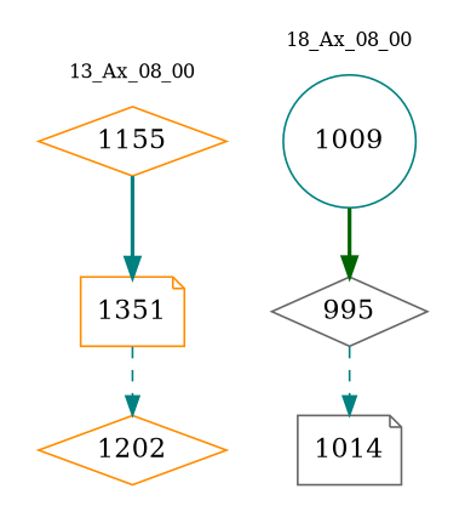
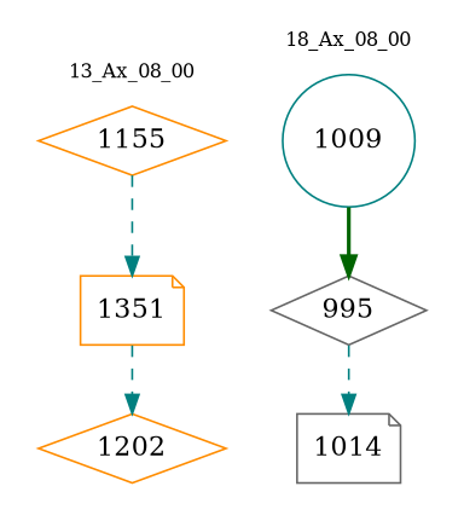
  digraph {
    node [color=darkorange shape=diamond]
    edge [color=teal style=bold]
    n1 [label=1155]
    n2 [label=1351 shape=note]
    n3 [label=1202]
    n4 [color=teal label=1009 shape=circle]
    n5 [color=gray40 label=995]
    n6 [color=gray40 label=1014 shape=note]
    subgraph cluster_1 {
      color=white
      fontsize=10
      label="13_Ax_08_00"
      n1
      n2
      n3
    }
    subgraph cluster_2 {
      color=white
      fontsize=10
      label="18_Ax_08_00"
      n4
      n5
      n6
    }
-   n1 -> n2
+   n1 -> n2 [style=dashed]
    n2 -> n3 [style=dashed]
    n4 -> n5 [color=darkgreen]
    n5 -> n6 [style=dashed]
  }
